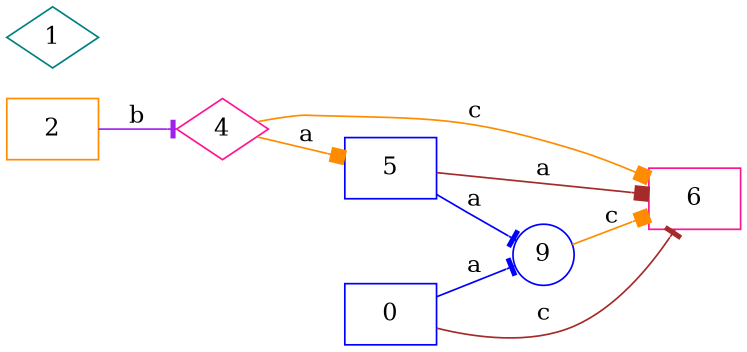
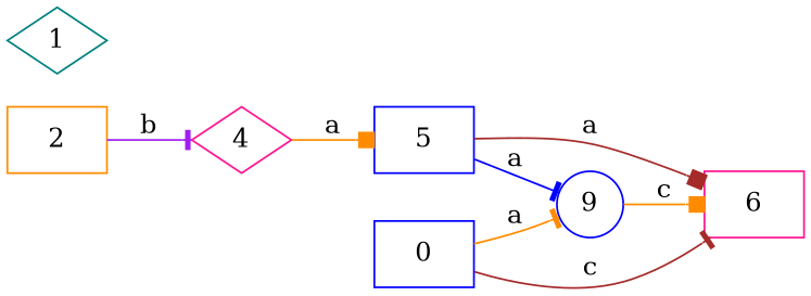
  strict digraph {
    rankdir=LR
    node [color=blue shape=box]
    edge [arrowhead=tee color=darkorange]
    2 [color=darkorange]
    4 [color=deeppink shape=diamond]
    6 [color=deeppink]
    5
    n5 [label=9 shape=circle]
    0
    1 [color=teal shape=diamond]
    2 -> 4 [color=purple label=b]
-   4 -> 6 [arrowhead=box label=c]
    4 -> 5 [arrowhead=box label=a]
    5 -> 6 [arrowhead=box color=brown label=a]
    5 -> n5 [color=blue label=a]
    n5 -> 6 [arrowhead=box label=c]
    0 -> 6 [color=brown label=c]
-   0 -> n5 [color=blue label=a]
+   0 -> n5 [label=a]
  }
